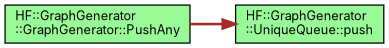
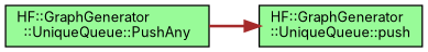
  digraph {
    rankdir=LR
    fontname=Inter
    node [color=black fillcolor=palegreen fontname=Inter fontsize=10 shape=box style=filled]
-   n1 [fontcolor=black height=0.2 label="HF::GraphGenerator\l::GraphGenerator::PushAny" width=0.4]
+   n1 [fontcolor=black height=0.2 label="HF::GraphGenerator\l::UniqueQueue::PushAny" width=0.4]
    n2 [height=0.2 label="HF::GraphGenerator\l::UniqueQueue::push" width=0.4]
    n1 -> n2 [color=brown fontname=Inter fontsize=10 labelfontname=Helvetica labelfontsize=10 style=bold]
  }
